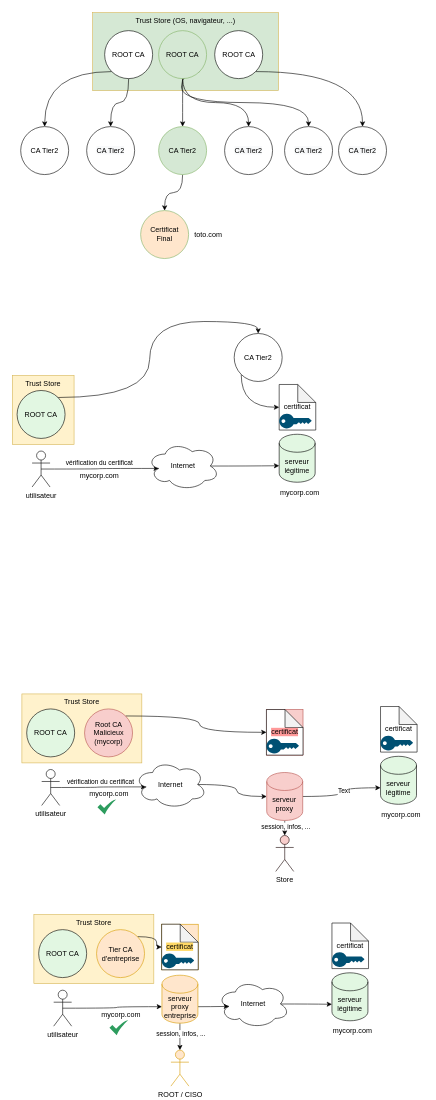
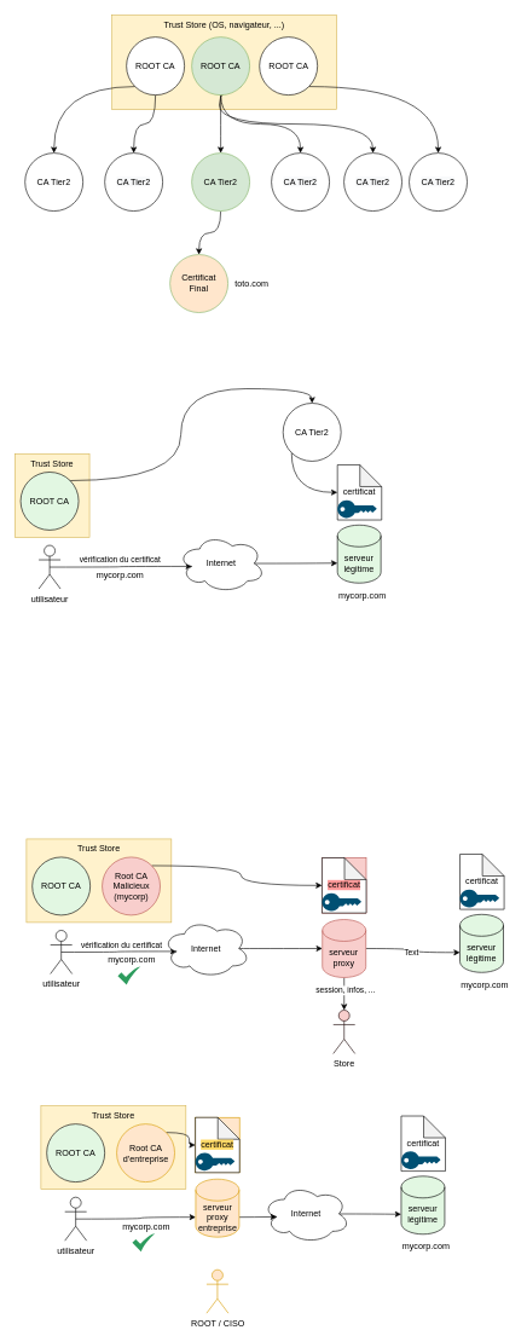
  <mxCell id="0" />
  <mxCell id="1" parent="0" />
  <mxCell id="2" value="Trust Store" style="rounded=0;whiteSpace=wrap;html=1;verticalAlign=top;strokeColor=#d6b656;fillColor=#fff2cc;" parent="1" vertex="1"><mxGeometry x="20" y="625" width="103" height="115" as="geometry" /></mxCell>
- <mxCell id="3" value="Trust Store (OS, navigateur, ...)" style="rounded=0;whiteSpace=wrap;html=1;verticalAlign=top;strokeColor=#d6b656;fillColor=#d5e8d4;" parent="1" vertex="1"><mxGeometry x="154" y="20" width="310" height="130" as="geometry" /></mxCell>
+ <mxCell id="3" value="Trust Store (OS, navigateur, ...)" style="rounded=0;whiteSpace=wrap;html=1;verticalAlign=top;strokeColor=#d6b656;fillColor=#fff2cc;" parent="1" vertex="1"><mxGeometry x="154" y="20" width="310" height="130" as="geometry" /></mxCell>
  <mxCell id="4" style="edgeStyle=orthogonalEdgeStyle;orthogonalLoop=1;jettySize=auto;html=1;exitX=0;exitY=1;exitDx=0;exitDy=0;curved=1;" parent="1" source="6" target="13" edge="1"><mxGeometry relative="1" as="geometry" /></mxCell>
  <mxCell id="5" style="edgeStyle=orthogonalEdgeStyle;curved=1;orthogonalLoop=1;jettySize=auto;html=1;exitX=0.5;exitY=1;exitDx=0;exitDy=0;" parent="1" source="6" target="14" edge="1"><mxGeometry relative="1" as="geometry" /></mxCell>
  <mxCell id="6" value="ROOT CA" style="ellipse;whiteSpace=wrap;html=1;aspect=fixed;" parent="1" vertex="1"><mxGeometry x="174" y="50" width="80" height="80" as="geometry" /></mxCell>
  <mxCell id="7" style="edgeStyle=orthogonalEdgeStyle;curved=1;orthogonalLoop=1;jettySize=auto;html=1;exitX=0.5;exitY=1;exitDx=0;exitDy=0;" parent="1" source="10" target="16" edge="1"><mxGeometry relative="1" as="geometry" /></mxCell>
  <mxCell id="8" style="edgeStyle=orthogonalEdgeStyle;curved=1;orthogonalLoop=1;jettySize=auto;html=1;exitX=1;exitY=1;exitDx=0;exitDy=0;" parent="1" source="10" target="18" edge="1"><mxGeometry relative="1" as="geometry"><Array as="points"><mxPoint x="302" y="170" /><mxPoint x="514" y="170" /></Array></mxGeometry></mxCell>
  <mxCell id="9" style="edgeStyle=orthogonalEdgeStyle;curved=1;orthogonalLoop=1;jettySize=auto;html=1;exitX=0.5;exitY=1;exitDx=0;exitDy=0;" parent="1" source="10" target="17" edge="1"><mxGeometry relative="1" as="geometry" /></mxCell>
  <mxCell id="10" value="ROOT CA" style="ellipse;whiteSpace=wrap;html=1;aspect=fixed;fillColor=#d5e8d4;strokeColor=#82b366;" parent="1" vertex="1"><mxGeometry x="264" y="50" width="80" height="80" as="geometry" /></mxCell>
  <mxCell id="11" style="edgeStyle=orthogonalEdgeStyle;curved=1;orthogonalLoop=1;jettySize=auto;html=1;exitX=1;exitY=1;exitDx=0;exitDy=0;" parent="1" source="12" target="19" edge="1"><mxGeometry relative="1" as="geometry" /></mxCell>
  <mxCell id="12" value="ROOT CA" style="ellipse;whiteSpace=wrap;html=1;aspect=fixed;" parent="1" vertex="1"><mxGeometry x="357.5" y="50" width="80" height="80" as="geometry" /></mxCell>
  <mxCell id="13" value="CA Tier2" style="ellipse;whiteSpace=wrap;html=1;aspect=fixed;" parent="1" vertex="1"><mxGeometry x="34" y="210" width="80" height="80" as="geometry" /></mxCell>
  <mxCell id="14" value="&lt;meta charset=&quot;utf-8&quot;&gt;&lt;span style=&quot;color: rgb(0, 0, 0); font-family: helvetica; font-size: 12px; font-style: normal; font-weight: 400; letter-spacing: normal; text-align: center; text-indent: 0px; text-transform: none; word-spacing: 0px; background-color: rgb(248, 249, 250); display: inline; float: none;&quot;&gt;CA Tier2&lt;/span&gt;" style="ellipse;whiteSpace=wrap;html=1;aspect=fixed;" parent="1" vertex="1"><mxGeometry x="144" y="210" width="80" height="80" as="geometry" /></mxCell>
  <mxCell id="15" style="edgeStyle=orthogonalEdgeStyle;curved=1;orthogonalLoop=1;jettySize=auto;html=1;exitX=0.5;exitY=1;exitDx=0;exitDy=0;" parent="1" source="16" target="20" edge="1"><mxGeometry relative="1" as="geometry" /></mxCell>
  <mxCell id="16" value="&lt;span style=&quot;color: rgb(0 , 0 , 0) ; font-family: &amp;#34;helvetica&amp;#34; ; font-size: 12px ; font-style: normal ; font-weight: 400 ; letter-spacing: normal ; text-align: center ; text-indent: 0px ; text-transform: none ; word-spacing: 0px ; display: inline ; float: none&quot;&gt;CA Tier2&lt;/span&gt;" style="ellipse;whiteSpace=wrap;html=1;aspect=fixed;fillColor=#d5e8d4;strokeColor=#82b366;" parent="1" vertex="1"><mxGeometry x="264" y="210" width="80" height="80" as="geometry" /></mxCell>
  <mxCell id="17" value="&lt;meta charset=&quot;utf-8&quot;&gt;&lt;span style=&quot;color: rgb(0, 0, 0); font-family: helvetica; font-size: 12px; font-style: normal; font-weight: 400; letter-spacing: normal; text-align: center; text-indent: 0px; text-transform: none; word-spacing: 0px; background-color: rgb(248, 249, 250); display: inline; float: none;&quot;&gt;CA Tier2&lt;/span&gt;" style="ellipse;whiteSpace=wrap;html=1;aspect=fixed;" parent="1" vertex="1"><mxGeometry x="374" y="210" width="80" height="80" as="geometry" /></mxCell>
  <mxCell id="18" value="&lt;meta charset=&quot;utf-8&quot;&gt;&lt;span style=&quot;color: rgb(0, 0, 0); font-family: helvetica; font-size: 12px; font-style: normal; font-weight: 400; letter-spacing: normal; text-align: center; text-indent: 0px; text-transform: none; word-spacing: 0px; background-color: rgb(248, 249, 250); display: inline; float: none;&quot;&gt;CA Tier2&lt;/span&gt;" style="ellipse;whiteSpace=wrap;html=1;aspect=fixed;" parent="1" vertex="1"><mxGeometry x="474" y="210" width="80" height="80" as="geometry" /></mxCell>
  <mxCell id="19" value="&lt;meta charset=&quot;utf-8&quot;&gt;&lt;span style=&quot;color: rgb(0, 0, 0); font-family: helvetica; font-size: 12px; font-style: normal; font-weight: 400; letter-spacing: normal; text-align: center; text-indent: 0px; text-transform: none; word-spacing: 0px; background-color: rgb(248, 249, 250); display: inline; float: none;&quot;&gt;CA Tier2&lt;/span&gt;" style="ellipse;whiteSpace=wrap;html=1;aspect=fixed;" parent="1" vertex="1"><mxGeometry x="564" y="210" width="80" height="80" as="geometry" /></mxCell>
  <mxCell id="20" value="Certificat &lt;br&gt;Final" style="ellipse;whiteSpace=wrap;html=1;aspect=fixed;fillColor=#ffe6cc;strokeColor=#82b366;" parent="1" vertex="1"><mxGeometry x="234" y="350" width="80" height="80" as="geometry" /></mxCell>
  <mxCell id="21" style="edgeStyle=orthogonalEdgeStyle;curved=1;orthogonalLoop=1;jettySize=auto;html=1;exitX=0.5;exitY=0.5;exitDx=0;exitDy=0;exitPerimeter=0;entryX=0.16;entryY=0.55;entryDx=0;entryDy=0;entryPerimeter=0;" parent="1" source="23" target="25" edge="1"><mxGeometry relative="1" as="geometry" /></mxCell>
  <mxCell id="22" value="vérification du certificat" style="edgeLabel;html=1;align=center;verticalAlign=middle;resizable=0;points=[];" parent="21" vertex="1" connectable="0"><mxGeometry x="-0.239" y="3" relative="1" as="geometry"><mxPoint x="21.5" y="-8" as="offset" /></mxGeometry></mxCell>
  <mxCell id="23" value="utilisateur" style="shape=umlActor;verticalLabelPosition=bottom;verticalAlign=top;html=1;outlineConnect=0;" parent="1" vertex="1"><mxGeometry x="53" y="751" width="30" height="60" as="geometry" /></mxCell>
  <mxCell id="24" style="edgeStyle=orthogonalEdgeStyle;curved=1;orthogonalLoop=1;jettySize=auto;html=1;exitX=0.875;exitY=0.5;exitDx=0;exitDy=0;exitPerimeter=0;entryX=0;entryY=0;entryDx=0;entryDy=52.5;entryPerimeter=0;" parent="1" source="25" target="26" edge="1"><mxGeometry relative="1" as="geometry" /></mxCell>
  <mxCell id="25" value="Internet" style="ellipse;shape=cloud;whiteSpace=wrap;html=1;" parent="1" vertex="1"><mxGeometry x="245" y="736" width="120" height="80" as="geometry" /></mxCell>
  <mxCell id="26" value="serveur légitime" style="shape=cylinder3;whiteSpace=wrap;html=1;boundedLbl=1;backgroundOutline=1;size=15;fillColor=#E2F7E2;" parent="1" vertex="1"><mxGeometry x="465" y="723" width="60" height="80" as="geometry" /></mxCell>
  <mxCell id="27" value="" style="group" parent="1" vertex="1" connectable="0"><mxGeometry x="465" y="640" width="61" height="76" as="geometry" /></mxCell>
  <mxCell id="28" value="certificat" style="shape=note;whiteSpace=wrap;html=1;backgroundOutline=1;darkOpacity=0.05;" parent="27" vertex="1"><mxGeometry width="61" height="76" as="geometry" /></mxCell>
  <mxCell id="29" value="" style="points=[[0,0.5,0],[0.24,0,0],[0.5,0.28,0],[0.995,0.475,0],[0.5,0.72,0],[0.24,1,0]];verticalLabelPosition=bottom;html=1;verticalAlign=top;aspect=fixed;align=center;pointerEvents=1;shape=mxgraph.cisco19.key;fillColor=#005073;strokeColor=none;" parent="27" vertex="1"><mxGeometry y="48.857" width="54.286" height="24.429" as="geometry" /></mxCell>
  <mxCell id="30" value="mycorp.com" style="text;html=1;align=center;verticalAlign=middle;resizable=0;points=[];autosize=1;" parent="1" vertex="1"><mxGeometry x="461" y="811" width="75" height="18" as="geometry" /></mxCell>
  <mxCell id="31" value="mycorp.com" style="text;html=1;align=center;verticalAlign=middle;resizable=0;points=[];autosize=1;" parent="1" vertex="1"><mxGeometry x="127" y="783" width="75" height="18" as="geometry" /></mxCell>
  <mxCell id="32" style="edgeStyle=orthogonalEdgeStyle;curved=1;orthogonalLoop=1;jettySize=auto;html=1;exitX=1;exitY=0;exitDx=0;exitDy=0;entryX=0.5;entryY=0;entryDx=0;entryDy=0;" parent="1" source="33" target="35" edge="1"><mxGeometry relative="1" as="geometry" /></mxCell>
  <mxCell id="33" value="ROOT CA" style="ellipse;whiteSpace=wrap;html=1;aspect=fixed;fillColor=#E2F7E2;" parent="1" vertex="1"><mxGeometry x="28" y="650" width="80" height="80" as="geometry" /></mxCell>
  <mxCell id="34" style="edgeStyle=orthogonalEdgeStyle;curved=1;orthogonalLoop=1;jettySize=auto;html=1;exitX=0;exitY=1;exitDx=0;exitDy=0;entryX=0;entryY=0.5;entryDx=0;entryDy=0;entryPerimeter=0;" parent="1" source="35" target="28" edge="1"><mxGeometry relative="1" as="geometry" /></mxCell>
  <mxCell id="35" value="&lt;span style=&quot;color: rgb(0 , 0 , 0) ; font-family: &amp;#34;helvetica&amp;#34; ; font-size: 12px ; font-style: normal ; font-weight: 400 ; letter-spacing: normal ; text-align: center ; text-indent: 0px ; text-transform: none ; word-spacing: 0px ; display: inline ; float: none&quot;&gt;CA Tier2&lt;/span&gt;" style="ellipse;whiteSpace=wrap;html=1;aspect=fixed;" parent="1" vertex="1"><mxGeometry x="390" y="555" width="80" height="80" as="geometry" /></mxCell>
  <mxCell id="36" value="Trust Store" style="rounded=0;whiteSpace=wrap;html=1;verticalAlign=top;strokeColor=#d6b656;fillColor=#fff2cc;" parent="1" vertex="1"><mxGeometry x="36" y="1156" width="200" height="115" as="geometry" /></mxCell>
  <mxCell id="37" style="edgeStyle=orthogonalEdgeStyle;curved=1;orthogonalLoop=1;jettySize=auto;html=1;exitX=0.5;exitY=0.5;exitDx=0;exitDy=0;exitPerimeter=0;entryX=0.16;entryY=0.55;entryDx=0;entryDy=0;entryPerimeter=0;" parent="1" source="39" target="41" edge="1"><mxGeometry relative="1" as="geometry" /></mxCell>
  <mxCell id="38" value="vérification du certificat" style="edgeLabel;html=1;align=center;verticalAlign=middle;resizable=0;points=[];" parent="37" vertex="1" connectable="0"><mxGeometry x="-0.239" y="3" relative="1" as="geometry"><mxPoint x="21.5" y="-8" as="offset" /></mxGeometry></mxCell>
  <mxCell id="39" value="utilisateur" style="shape=umlActor;verticalLabelPosition=bottom;verticalAlign=top;html=1;outlineConnect=0;" parent="1" vertex="1"><mxGeometry x="69" y="1282" width="30" height="60" as="geometry" /></mxCell>
  <mxCell id="40" style="edgeStyle=orthogonalEdgeStyle;curved=1;orthogonalLoop=1;jettySize=auto;html=1;exitX=0.875;exitY=0.5;exitDx=0;exitDy=0;exitPerimeter=0;entryX=0;entryY=0.5;entryDx=0;entryDy=0;entryPerimeter=0;" parent="1" source="41" target="58" edge="1"><mxGeometry relative="1" as="geometry" /></mxCell>
  <mxCell id="41" value="Internet" style="ellipse;shape=cloud;whiteSpace=wrap;html=1;" parent="1" vertex="1"><mxGeometry x="224" y="1267" width="120" height="80" as="geometry" /></mxCell>
  <mxCell id="42" value="serveur légitime" style="shape=cylinder3;whiteSpace=wrap;html=1;boundedLbl=1;backgroundOutline=1;size=15;fillColor=#E2F7E2;" parent="1" vertex="1"><mxGeometry x="634" y="1260" width="60" height="80" as="geometry" /></mxCell>
  <mxCell id="43" value="" style="group" parent="1" vertex="1" connectable="0"><mxGeometry x="634" y="1177" width="61" height="76" as="geometry" /></mxCell>
  <mxCell id="44" value="certificat" style="shape=note;whiteSpace=wrap;html=1;backgroundOutline=1;darkOpacity=0.05;" parent="43" vertex="1"><mxGeometry width="61" height="76" as="geometry" /></mxCell>
  <mxCell id="45" value="" style="points=[[0,0.5,0],[0.24,0,0],[0.5,0.28,0],[0.995,0.475,0],[0.5,0.72,0],[0.24,1,0]];verticalLabelPosition=bottom;html=1;verticalAlign=top;aspect=fixed;align=center;pointerEvents=1;shape=mxgraph.cisco19.key;fillColor=#005073;strokeColor=none;" parent="43" vertex="1"><mxGeometry y="48.857" width="54.286" height="24.429" as="geometry" /></mxCell>
  <mxCell id="46" value="mycorp.com" style="text;html=1;align=center;verticalAlign=middle;resizable=0;points=[];autosize=1;" parent="1" vertex="1"><mxGeometry x="630" y="1348" width="75" height="18" as="geometry" /></mxCell>
  <mxCell id="47" value="mycorp.com" style="text;html=1;align=center;verticalAlign=middle;resizable=0;points=[];autosize=1;" parent="1" vertex="1"><mxGeometry x="143" y="1314" width="75" height="18" as="geometry" /></mxCell>
  <mxCell id="48" value="ROOT CA" style="ellipse;whiteSpace=wrap;html=1;aspect=fixed;fillColor=#E2F7E2;" parent="1" vertex="1"><mxGeometry x="44" y="1181" width="80" height="80" as="geometry" /></mxCell>
  <mxCell id="49" value="" style="group;fillColor=#f8cecc;strokeColor=#b85450;" parent="1" vertex="1" connectable="0"><mxGeometry x="443.75" y="1182" width="61" height="76" as="geometry" /></mxCell>
  <mxCell id="50" value="&lt;span style=&quot;background-color: rgb(255 , 153 , 153)&quot;&gt;certificat&lt;/span&gt;" style="shape=note;whiteSpace=wrap;html=1;backgroundOutline=1;darkOpacity=0.05;" parent="49" vertex="1"><mxGeometry width="61" height="76" as="geometry" /></mxCell>
  <mxCell id="51" value="" style="points=[[0,0.5,0],[0.24,0,0],[0.5,0.28,0],[0.995,0.475,0],[0.5,0.72,0],[0.24,1,0]];verticalLabelPosition=bottom;html=1;verticalAlign=top;aspect=fixed;align=center;pointerEvents=1;shape=mxgraph.cisco19.key;fillColor=#005073;strokeColor=none;" parent="49" vertex="1"><mxGeometry y="48.857" width="54.286" height="24.429" as="geometry" /></mxCell>
  <mxCell id="52" style="edgeStyle=orthogonalEdgeStyle;curved=1;orthogonalLoop=1;jettySize=auto;html=1;exitX=1;exitY=0;exitDx=0;exitDy=0;" parent="1" source="53" target="50" edge="1"><mxGeometry relative="1" as="geometry" /></mxCell>
  <mxCell id="53" value="&lt;span style=&quot;color: rgb(0 , 0 , 0) ; font-family: &amp;#34;helvetica&amp;#34; ; font-size: 12px ; font-style: normal ; font-weight: 400 ; letter-spacing: normal ; text-align: center ; text-indent: 0px ; text-transform: none ; word-spacing: 0px ; display: inline ; float: none&quot;&gt;Root CA&lt;br&gt;Malicieux&lt;br&gt;(mycorp)&lt;br&gt;&lt;/span&gt;" style="ellipse;whiteSpace=wrap;html=1;aspect=fixed;fillColor=#f8cecc;strokeColor=#b85450;" parent="1" vertex="1"><mxGeometry x="140.5" y="1181" width="80" height="80" as="geometry" /></mxCell>
  <mxCell id="54" style="edgeStyle=orthogonalEdgeStyle;curved=1;orthogonalLoop=1;jettySize=auto;html=1;exitX=1;exitY=0.5;exitDx=0;exitDy=0;exitPerimeter=0;entryX=0;entryY=0;entryDx=0;entryDy=52.5;entryPerimeter=0;" parent="1" source="58" target="42" edge="1"><mxGeometry relative="1" as="geometry" /></mxCell>
  <mxCell id="55" value="Text" style="edgeLabel;html=1;align=center;verticalAlign=middle;resizable=0;points=[];" parent="54" vertex="1" connectable="0"><mxGeometry x="0.02" y="-3" relative="1" as="geometry"><mxPoint as="offset" /></mxGeometry></mxCell>
  <mxCell id="56" style="edgeStyle=orthogonalEdgeStyle;curved=1;orthogonalLoop=1;jettySize=auto;html=1;exitX=0.5;exitY=1;exitDx=0;exitDy=0;exitPerimeter=0;entryX=0.5;entryY=0;entryDx=0;entryDy=0;entryPerimeter=0;" parent="1" source="58" target="59" edge="1"><mxGeometry relative="1" as="geometry" /></mxCell>
  <mxCell id="57" value="session, infos, ..." style="edgeLabel;html=1;align=center;verticalAlign=middle;resizable=0;points=[];" parent="56" vertex="1" connectable="0"><mxGeometry x="-0.244" y="1" relative="1" as="geometry"><mxPoint as="offset" /></mxGeometry></mxCell>
- <mxCell id="58" value="serveur proxy" style="shape=cylinder3;whiteSpace=wrap;html=1;boundedLbl=1;backgroundOutline=1;size=15;fillColor=#f8cecc;strokeColor=#b85450;" parent="1" vertex="1"><mxGeometry x="444.25" y="1287" width="60" height="80" as="geometry" /></mxCell>
+ <mxCell id="58" value="serveur proxy" style="shape=cylinder3;whiteSpace=wrap;html=1;boundedLbl=1;backgroundOutline=1;size=15;fillColor=#f8cecc;strokeColor=#b85450;" parent="1" vertex="1"><mxGeometry x="444.25" y="1267" width="60" height="80" as="geometry" /></mxCell>
  <mxCell id="59" value="Store" style="shape=umlActor;verticalLabelPosition=bottom;verticalAlign=top;html=1;outlineConnect=0;fillColor=#f8cecc;strokeColor=#170000;" parent="1" vertex="1"><mxGeometry x="459.25" y="1392" width="30" height="60" as="geometry" /></mxCell>
  <mxCell id="60" value="" style="html=1;aspect=fixed;strokeColor=none;shadow=0;align=center;verticalAlign=top;fillColor=#2D9C5E;shape=mxgraph.gcp2.check" parent="1" vertex="1"><mxGeometry x="162" y="1332" width="31.25" height="25" as="geometry" /></mxCell>
  <mxCell id="61" value="Trust Store" style="rounded=0;whiteSpace=wrap;html=1;verticalAlign=top;strokeColor=#d6b656;fillColor=#fff2cc;" parent="1" vertex="1"><mxGeometry x="56" y="1524" width="200" height="115" as="geometry" /></mxCell>
  <mxCell id="62" style="edgeStyle=orthogonalEdgeStyle;curved=1;orthogonalLoop=1;jettySize=auto;html=1;exitX=0.5;exitY=0.5;exitDx=0;exitDy=0;exitPerimeter=0;entryX=0;entryY=0;entryDx=0;entryDy=52.5;entryPerimeter=0;" parent="1" source="63" target="81" edge="1"><mxGeometry relative="1" as="geometry" /></mxCell>
  <mxCell id="63" value="utilisateur" style="shape=umlActor;verticalLabelPosition=bottom;verticalAlign=top;html=1;outlineConnect=0;" parent="1" vertex="1"><mxGeometry x="89" y="1650" width="30" height="60" as="geometry" /></mxCell>
  <mxCell id="64" style="edgeStyle=orthogonalEdgeStyle;curved=1;orthogonalLoop=1;jettySize=auto;html=1;exitX=0.875;exitY=0.5;exitDx=0;exitDy=0;exitPerimeter=0;entryX=0;entryY=0;entryDx=0;entryDy=52.5;entryPerimeter=0;" parent="1" source="65" target="66" edge="1"><mxGeometry relative="1" as="geometry" /></mxCell>
  <mxCell id="65" value="Internet" style="ellipse;shape=cloud;whiteSpace=wrap;html=1;" parent="1" vertex="1"><mxGeometry x="362" y="1633" width="120" height="80" as="geometry" /></mxCell>
  <mxCell id="66" value="serveur légitime" style="shape=cylinder3;whiteSpace=wrap;html=1;boundedLbl=1;backgroundOutline=1;size=15;fillColor=#E2F7E2;" parent="1" vertex="1"><mxGeometry x="553" y="1621" width="60" height="80" as="geometry" /></mxCell>
  <mxCell id="67" value="" style="group" parent="1" vertex="1" connectable="0"><mxGeometry x="553" y="1538" width="61" height="76" as="geometry" /></mxCell>
  <mxCell id="68" value="certificat" style="shape=note;whiteSpace=wrap;html=1;backgroundOutline=1;darkOpacity=0.05;" parent="67" vertex="1"><mxGeometry width="61" height="76" as="geometry" /></mxCell>
  <mxCell id="69" value="" style="points=[[0,0.5,0],[0.24,0,0],[0.5,0.28,0],[0.995,0.475,0],[0.5,0.72,0],[0.24,1,0]];verticalLabelPosition=bottom;html=1;verticalAlign=top;aspect=fixed;align=center;pointerEvents=1;shape=mxgraph.cisco19.key;fillColor=#005073;strokeColor=none;" parent="67" vertex="1"><mxGeometry y="48.857" width="54.286" height="24.429" as="geometry" /></mxCell>
  <mxCell id="70" value="mycorp.com" style="text;html=1;align=center;verticalAlign=middle;resizable=0;points=[];autosize=1;" parent="1" vertex="1"><mxGeometry x="549" y="1709" width="75" height="18" as="geometry" /></mxCell>
  <mxCell id="71" value="mycorp.com" style="text;html=1;align=center;verticalAlign=middle;resizable=0;points=[];autosize=1;" parent="1" vertex="1"><mxGeometry x="163" y="1682" width="75" height="18" as="geometry" /></mxCell>
  <mxCell id="72" value="ROOT CA" style="ellipse;whiteSpace=wrap;html=1;aspect=fixed;fillColor=#E2F7E2;" parent="1" vertex="1"><mxGeometry x="64" y="1549" width="80" height="80" as="geometry" /></mxCell>
  <mxCell id="73" value="" style="group;fillColor=#ffe6cc;strokeColor=#d79b00;" parent="1" vertex="1" connectable="0"><mxGeometry x="269" y="1540" width="61" height="76" as="geometry" /></mxCell>
  <mxCell id="74" value="&lt;span style=&quot;background-color: rgb(255 , 217 , 102)&quot;&gt;certificat&lt;/span&gt;" style="shape=note;whiteSpace=wrap;html=1;backgroundOutline=1;darkOpacity=0.05;" parent="73" vertex="1"><mxGeometry width="61" height="76" as="geometry" /></mxCell>
  <mxCell id="75" value="" style="points=[[0,0.5,0],[0.24,0,0],[0.5,0.28,0],[0.995,0.475,0],[0.5,0.72,0],[0.24,1,0]];verticalLabelPosition=bottom;html=1;verticalAlign=top;aspect=fixed;align=center;pointerEvents=1;shape=mxgraph.cisco19.key;fillColor=#005073;strokeColor=none;" parent="73" vertex="1"><mxGeometry y="48.857" width="54.286" height="24.429" as="geometry" /></mxCell>
  <mxCell id="76" style="edgeStyle=orthogonalEdgeStyle;curved=1;orthogonalLoop=1;jettySize=auto;html=1;exitX=1;exitY=0;exitDx=0;exitDy=0;" parent="1" source="77" target="74" edge="1"><mxGeometry relative="1" as="geometry" /></mxCell>
- <mxCell id="77" value="&lt;span style=&quot;color: rgb(0 , 0 , 0) ; font-family: &amp;#34;helvetica&amp;#34; ; font-size: 12px ; font-style: normal ; font-weight: 400 ; letter-spacing: normal ; text-align: center ; text-indent: 0px ; text-transform: none ; word-spacing: 0px ; display: inline ; float: none&quot;&gt;Tier CA&lt;br&gt;d'entreprise&lt;br&gt;&lt;/span&gt;" style="ellipse;whiteSpace=wrap;html=1;aspect=fixed;fillColor=#ffe6cc;strokeColor=#d79b00;" parent="1" vertex="1"><mxGeometry x="160.5" y="1549" width="80" height="80" as="geometry" /></mxCell>
- <mxCell id="78" style="edgeStyle=orthogonalEdgeStyle;curved=1;orthogonalLoop=1;jettySize=auto;html=1;exitX=0.5;exitY=1;exitDx=0;exitDy=0;exitPerimeter=0;entryX=0.5;entryY=0;entryDx=0;entryDy=0;entryPerimeter=0;" parent="1" source="81" target="82" edge="1"><mxGeometry relative="1" as="geometry" /></mxCell>
- <mxCell id="79" value="session, infos, ..." style="edgeLabel;html=1;align=center;verticalAlign=middle;resizable=0;points=[];" parent="78" vertex="1" connectable="0"><mxGeometry x="-0.244" y="1" relative="1" as="geometry"><mxPoint as="offset" /></mxGeometry></mxCell>
+ <mxCell id="77" value="&lt;span style=&quot;color: rgb(0 , 0 , 0) ; font-family: &amp;#34;helvetica&amp;#34; ; font-size: 12px ; font-style: normal ; font-weight: 400 ; letter-spacing: normal ; text-align: center ; text-indent: 0px ; text-transform: none ; word-spacing: 0px ; display: inline ; float: none&quot;&gt;Root CA&lt;br&gt;d'entreprise&lt;br&gt;&lt;/span&gt;" style="ellipse;whiteSpace=wrap;html=1;aspect=fixed;fillColor=#ffe6cc;strokeColor=#d79b00;" parent="1" vertex="1"><mxGeometry x="160.5" y="1549" width="80" height="80" as="geometry" /></mxCell>
  <mxCell id="80" style="edgeStyle=orthogonalEdgeStyle;curved=1;orthogonalLoop=1;jettySize=auto;html=1;exitX=1;exitY=0;exitDx=0;exitDy=52.5;exitPerimeter=0;entryX=0.16;entryY=0.55;entryDx=0;entryDy=0;entryPerimeter=0;" parent="1" source="81" target="65" edge="1"><mxGeometry relative="1" as="geometry" /></mxCell>
  <mxCell id="81" value="serveur proxy&lt;br&gt;entreprise" style="shape=cylinder3;whiteSpace=wrap;html=1;boundedLbl=1;backgroundOutline=1;size=15;fillColor=#ffe6cc;strokeColor=#d79b00;" parent="1" vertex="1"><mxGeometry x="269.5" y="1625" width="60" height="80" as="geometry" /></mxCell>
  <mxCell id="82" value="ROOT / CISO" style="shape=umlActor;verticalLabelPosition=bottom;verticalAlign=top;html=1;outlineConnect=0;fillColor=#ffe6cc;strokeColor=#d79b00;" parent="1" vertex="1"><mxGeometry x="284.5" y="1750" width="30" height="60" as="geometry" /></mxCell>
  <mxCell id="83" value="" style="html=1;aspect=fixed;strokeColor=none;shadow=0;align=center;verticalAlign=top;fillColor=#2D9C5E;shape=mxgraph.gcp2.check" parent="1" vertex="1"><mxGeometry x="182" y="1700" width="31.25" height="25" as="geometry" /></mxCell>
  <mxCell id="84" value="toto.com" style="text;html=1;strokeColor=none;fillColor=none;align=center;verticalAlign=middle;whiteSpace=wrap;rounded=0;" vertex="1" parent="1"><mxGeometry x="327" y="380" width="40" height="20" as="geometry" /></mxCell>
